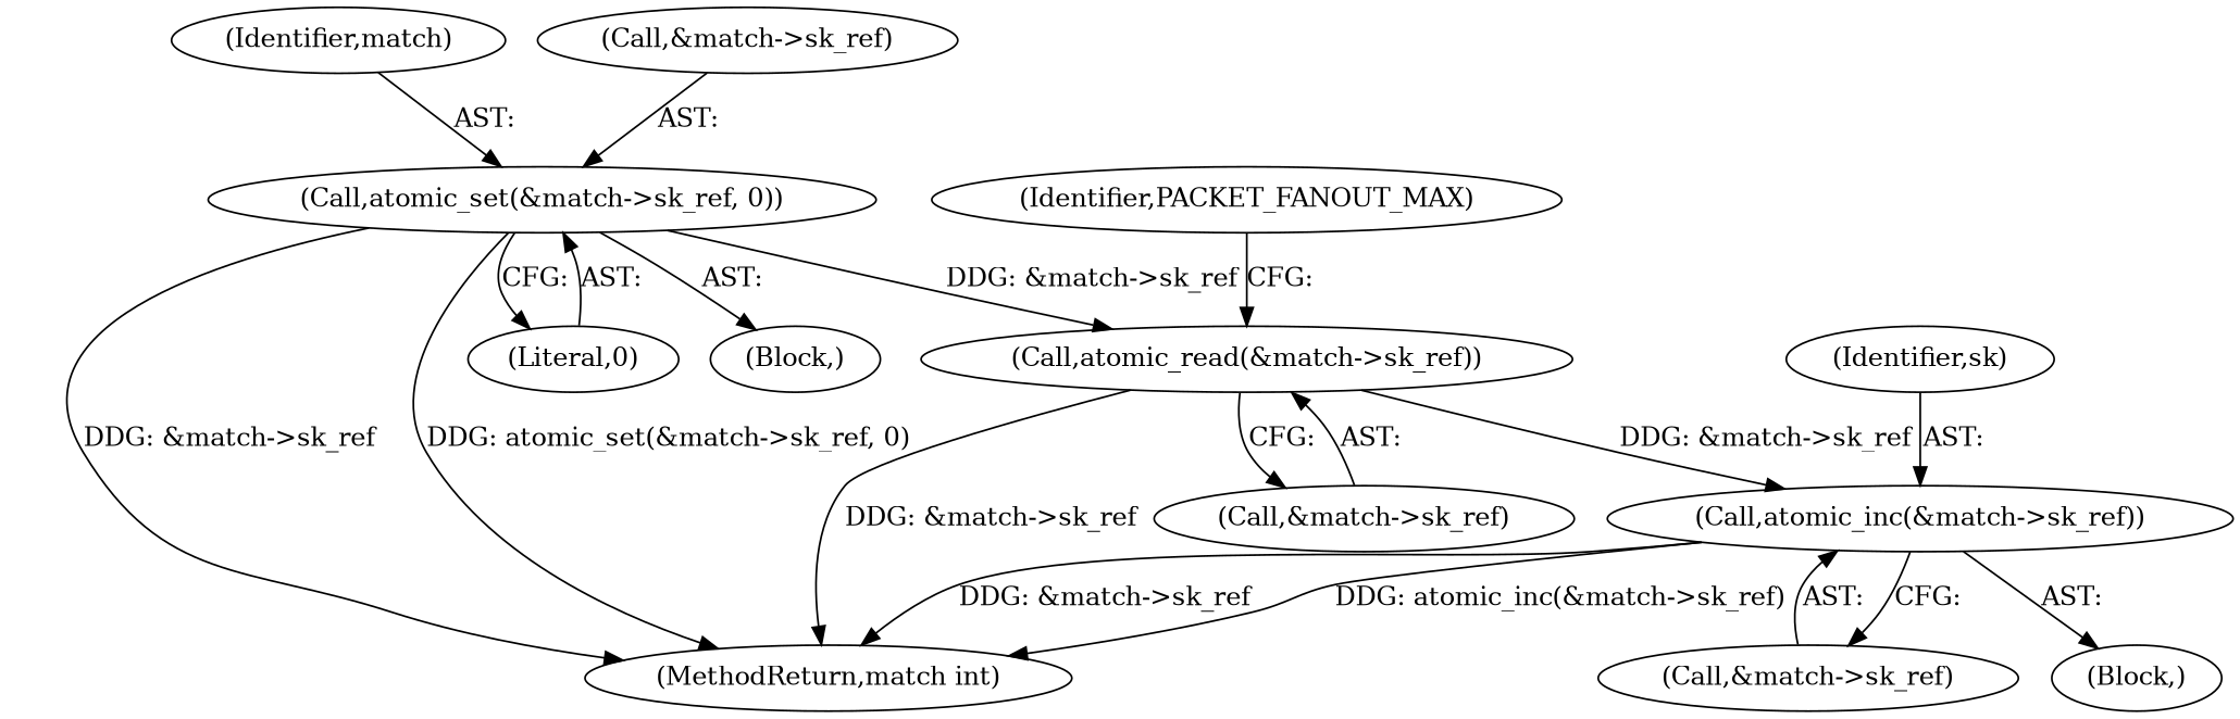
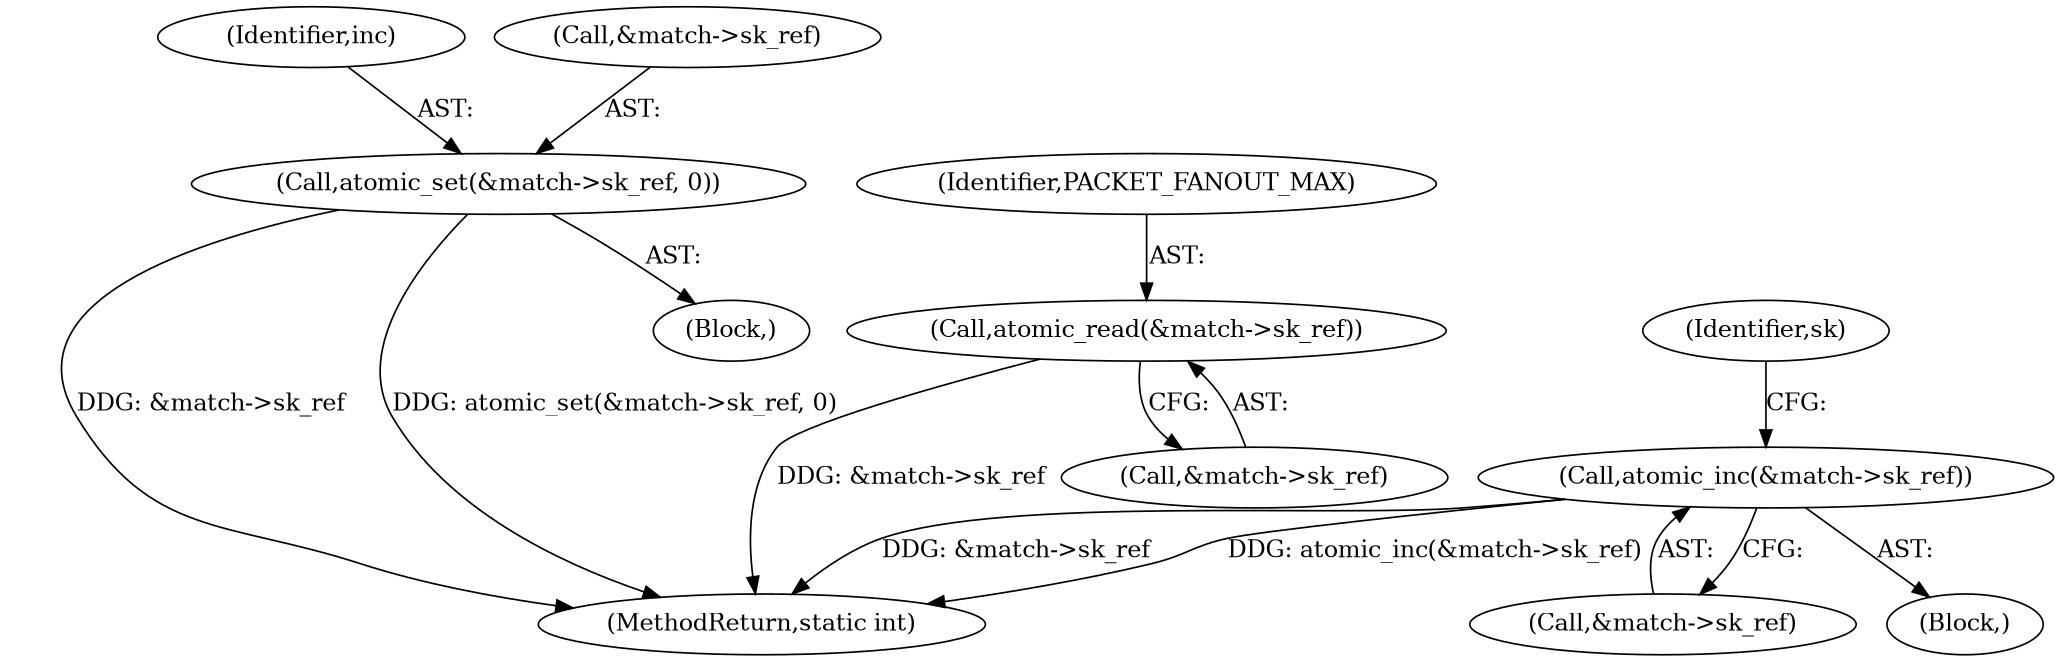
  digraph {
    n1 [label="(Call,atomic_inc(&match->sk_ref))"]
-   n2 [label="(MethodReturn,match int)"]
+   n2 [label="(MethodReturn,static int)"]
    n3 [label="(Call,&match->sk_ref)"]
    n4 [label="(Block,)"]
    n5 [label="(Call,atomic_read(&match->sk_ref))"]
    n6 [label="(Call,&match->sk_ref)"]
    n7 [label="(Call,atomic_set(&match->sk_ref, 0))"]
-   n8 [label="(Literal,0)"]
    n9 [label="(Block,)"]
-   n10 [label="(Identifier,match)"]
+   n10 [label="(Identifier,inc)"]
    n11 [label="(Call,&match->sk_ref)"]
    n12 [label="(Identifier,sk)"]
    n13 [label="(Identifier,PACKET_FANOUT_MAX)"]
    n1 -> n2 [label="DDG: &match->sk_ref"]
    n1 -> n2 [label="DDG: atomic_inc(&match->sk_ref)"]
    n1 -> n3 [label="CFG: "]
    n1 -> n4 [label="AST: "]
    n3 -> n1 [label="AST: "]
-   n5 -> n1 [label="DDG: &match->sk_ref"]
    n5 -> n2 [label="DDG: &match->sk_ref"]
    n5 -> n6 [label="CFG: "]
    n6 -> n5 [label="AST: "]
    n7 -> n2 [label="DDG: &match->sk_ref"]
    n7 -> n2 [label="DDG: atomic_set(&match->sk_ref, 0)"]
-   n7 -> n5 [label="DDG: &match->sk_ref"]
-   n7 -> n8 [label="CFG: "]
    n7 -> n9 [label="AST: "]
-   n8 -> n7 [label="AST: "]
    n10 -> n7 [label="AST: "]
    n11 -> n7 [label="AST: "]
-   n12 -> n1 [label="AST: "]
-   n13 -> n5 [label="CFG: "]
+   n12 -> n1 [label="CFG: "]
+   n13 -> n5 [label="AST: "]
  }
